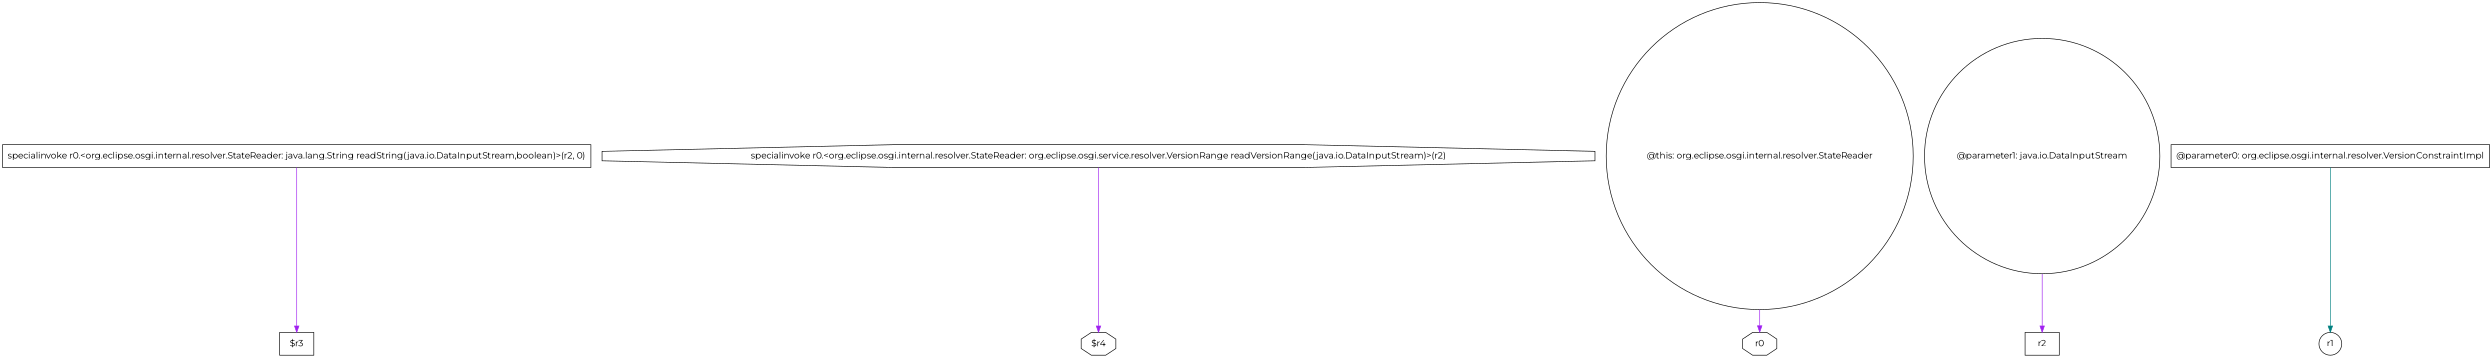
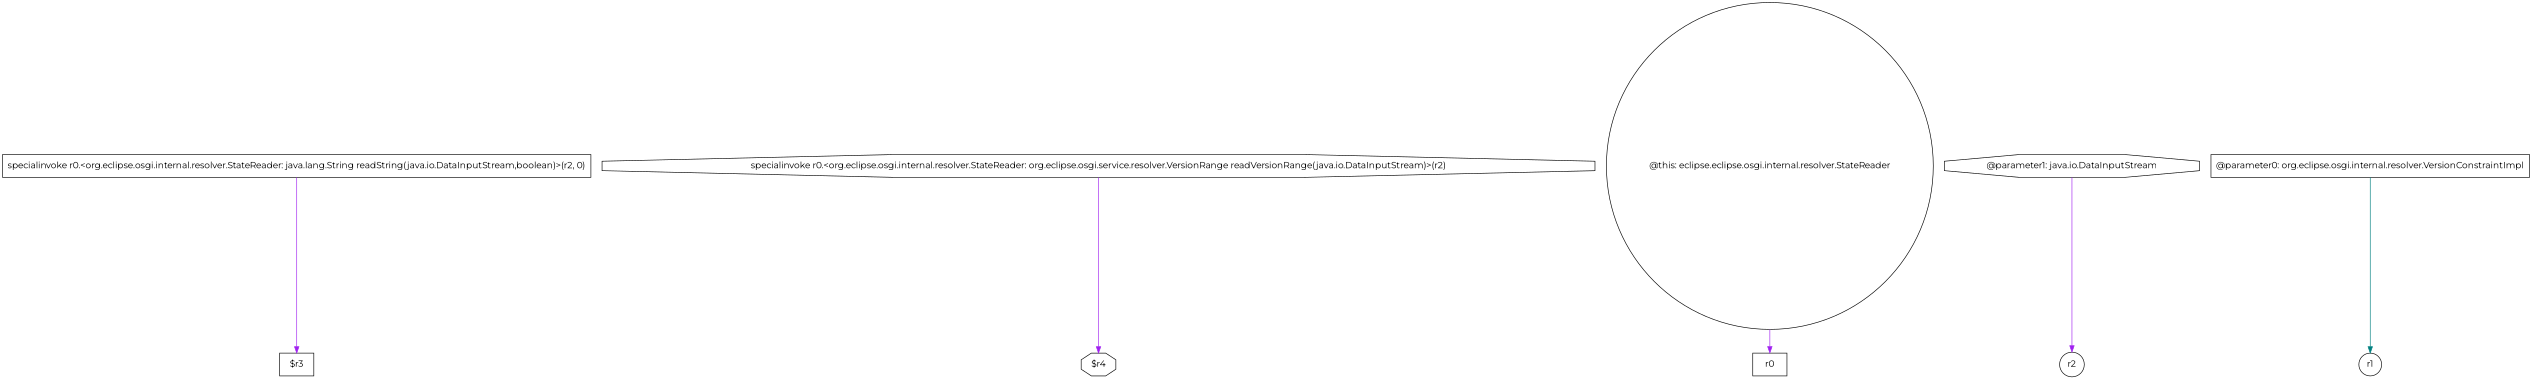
  digraph {
    fontname=Montserrat
    node [fontname=Montserrat shape=circle]
    edge [color=purple fontname=Montserrat]
    n1 [label="specialinvoke r0.<org.eclipse.osgi.internal.resolver.StateReader: java.lang.String readString(java.io.DataInputStream,boolean)>(r2, 0)" shape=box]
    n2 [label="$r3" shape=box]
    n3 [label="specialinvoke r0.<org.eclipse.osgi.internal.resolver.StateReader: org.eclipse.osgi.service.resolver.VersionRange readVersionRange(java.io.DataInputStream)>(r2)" shape=octagon]
    n4 [label="$r4" shape=octagon]
-   n5 [label="@this: org.eclipse.osgi.internal.resolver.StateReader"]
-   n6 [label=r0 shape=octagon]
-   n7 [label="@parameter1: java.io.DataInputStream"]
-   n8 [label=r2 shape=box]
+   n5 [label="@this: eclipse.eclipse.osgi.internal.resolver.StateReader"]
+   n6 [label=r0 shape=box]
+   n7 [label="@parameter1: java.io.DataInputStream" shape=octagon]
+   n8 [label=r2]
    n9 [label="@parameter0: org.eclipse.osgi.internal.resolver.VersionConstraintImpl" shape=box]
    n10 [label=r1]
    n1 -> n2
    n3 -> n4
    n5 -> n6
    n7 -> n8
    n9 -> n10 [color=teal]
  }
